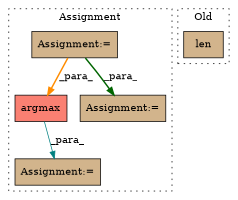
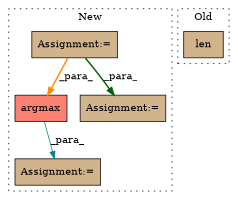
  digraph {
    node [a=7 l=1 shape=box style=filled fillcolor=tan]
    edge [style=bold]
    n1 [a=32 l="7,1" label=argmax s="2128,2147" fillcolor=salmon]
    n2 [label="Assignment:=" s=2298]
    n3 [label="Assignment:=" s=1823]
    n4 [label="Assignment:=" s=2168]
    n5 [a=32 l="4,1" label=len s="1664,1684"]
    subgraph cluster_1 {
-     label=Assignment
+     label=New
      style=dotted
      n1
      n2
      n3
      n4
    }
    subgraph cluster_2 {
      label=Old
      style=dotted
      n5
    }
    n1 -> n2 [label=_para_ color=teal style=solid]
    n3 -> n1 [label=_para_ color=darkorange]
    n3 -> n4 [label=_para_ color=darkgreen]
  }
